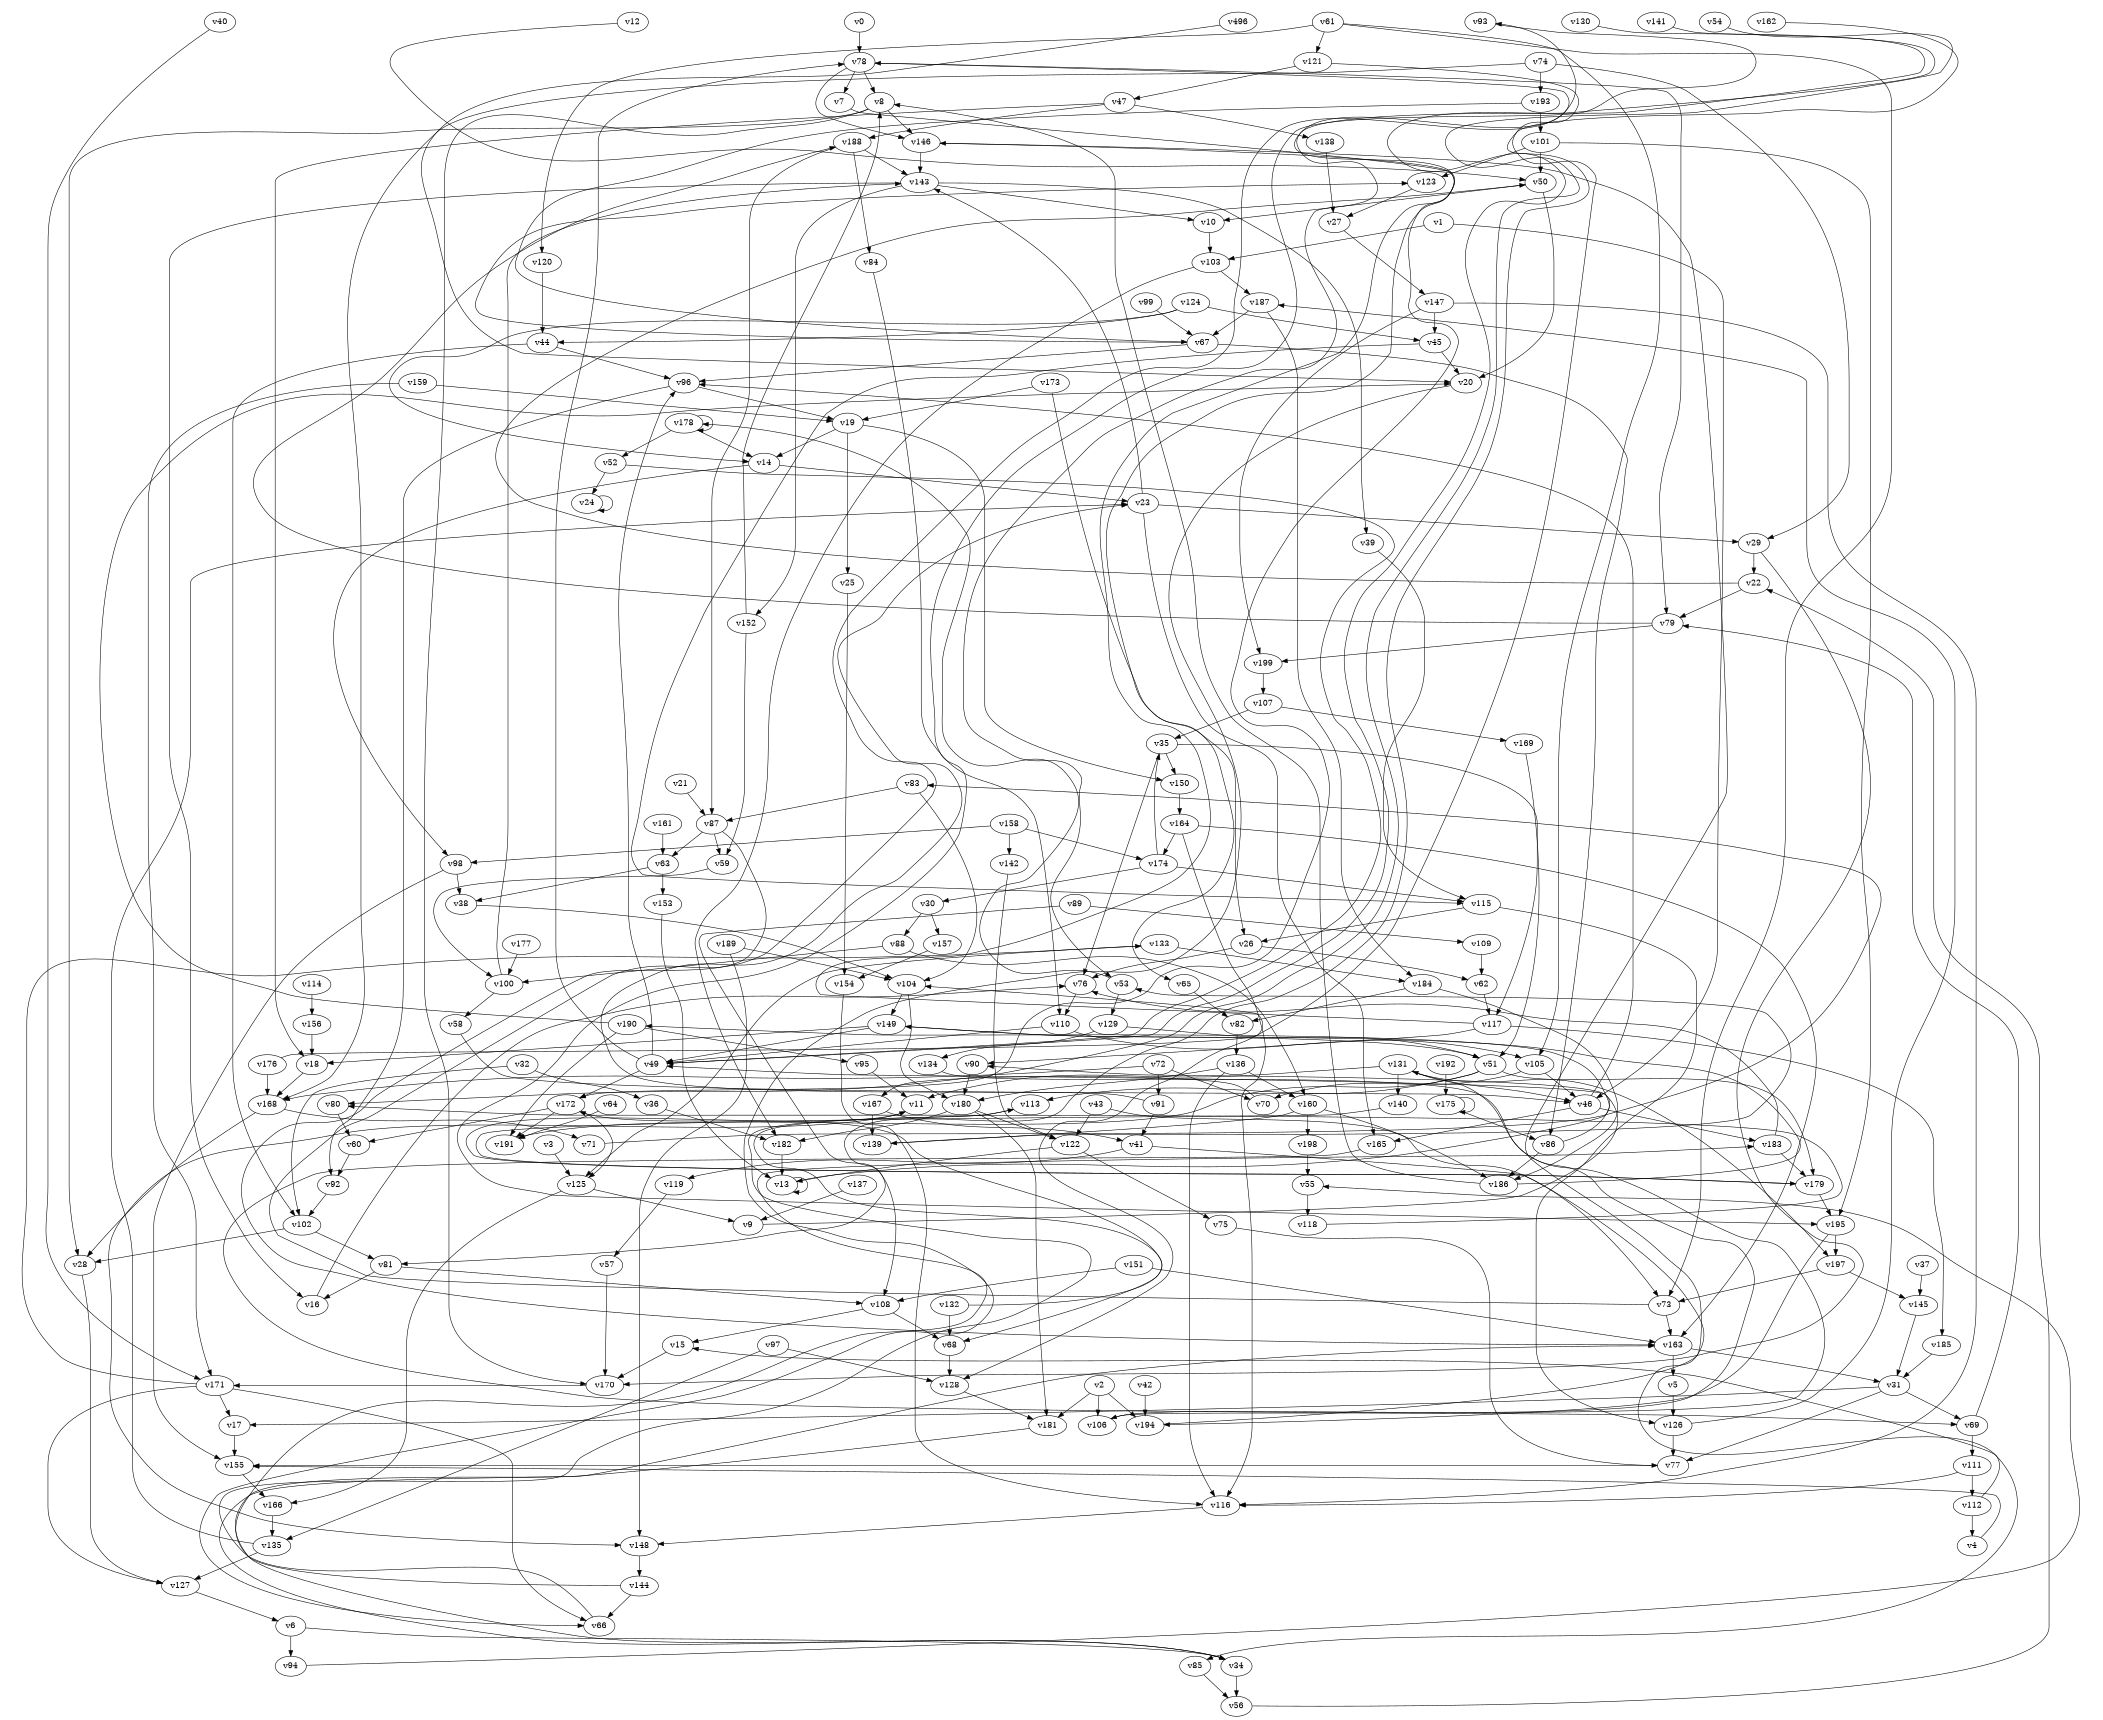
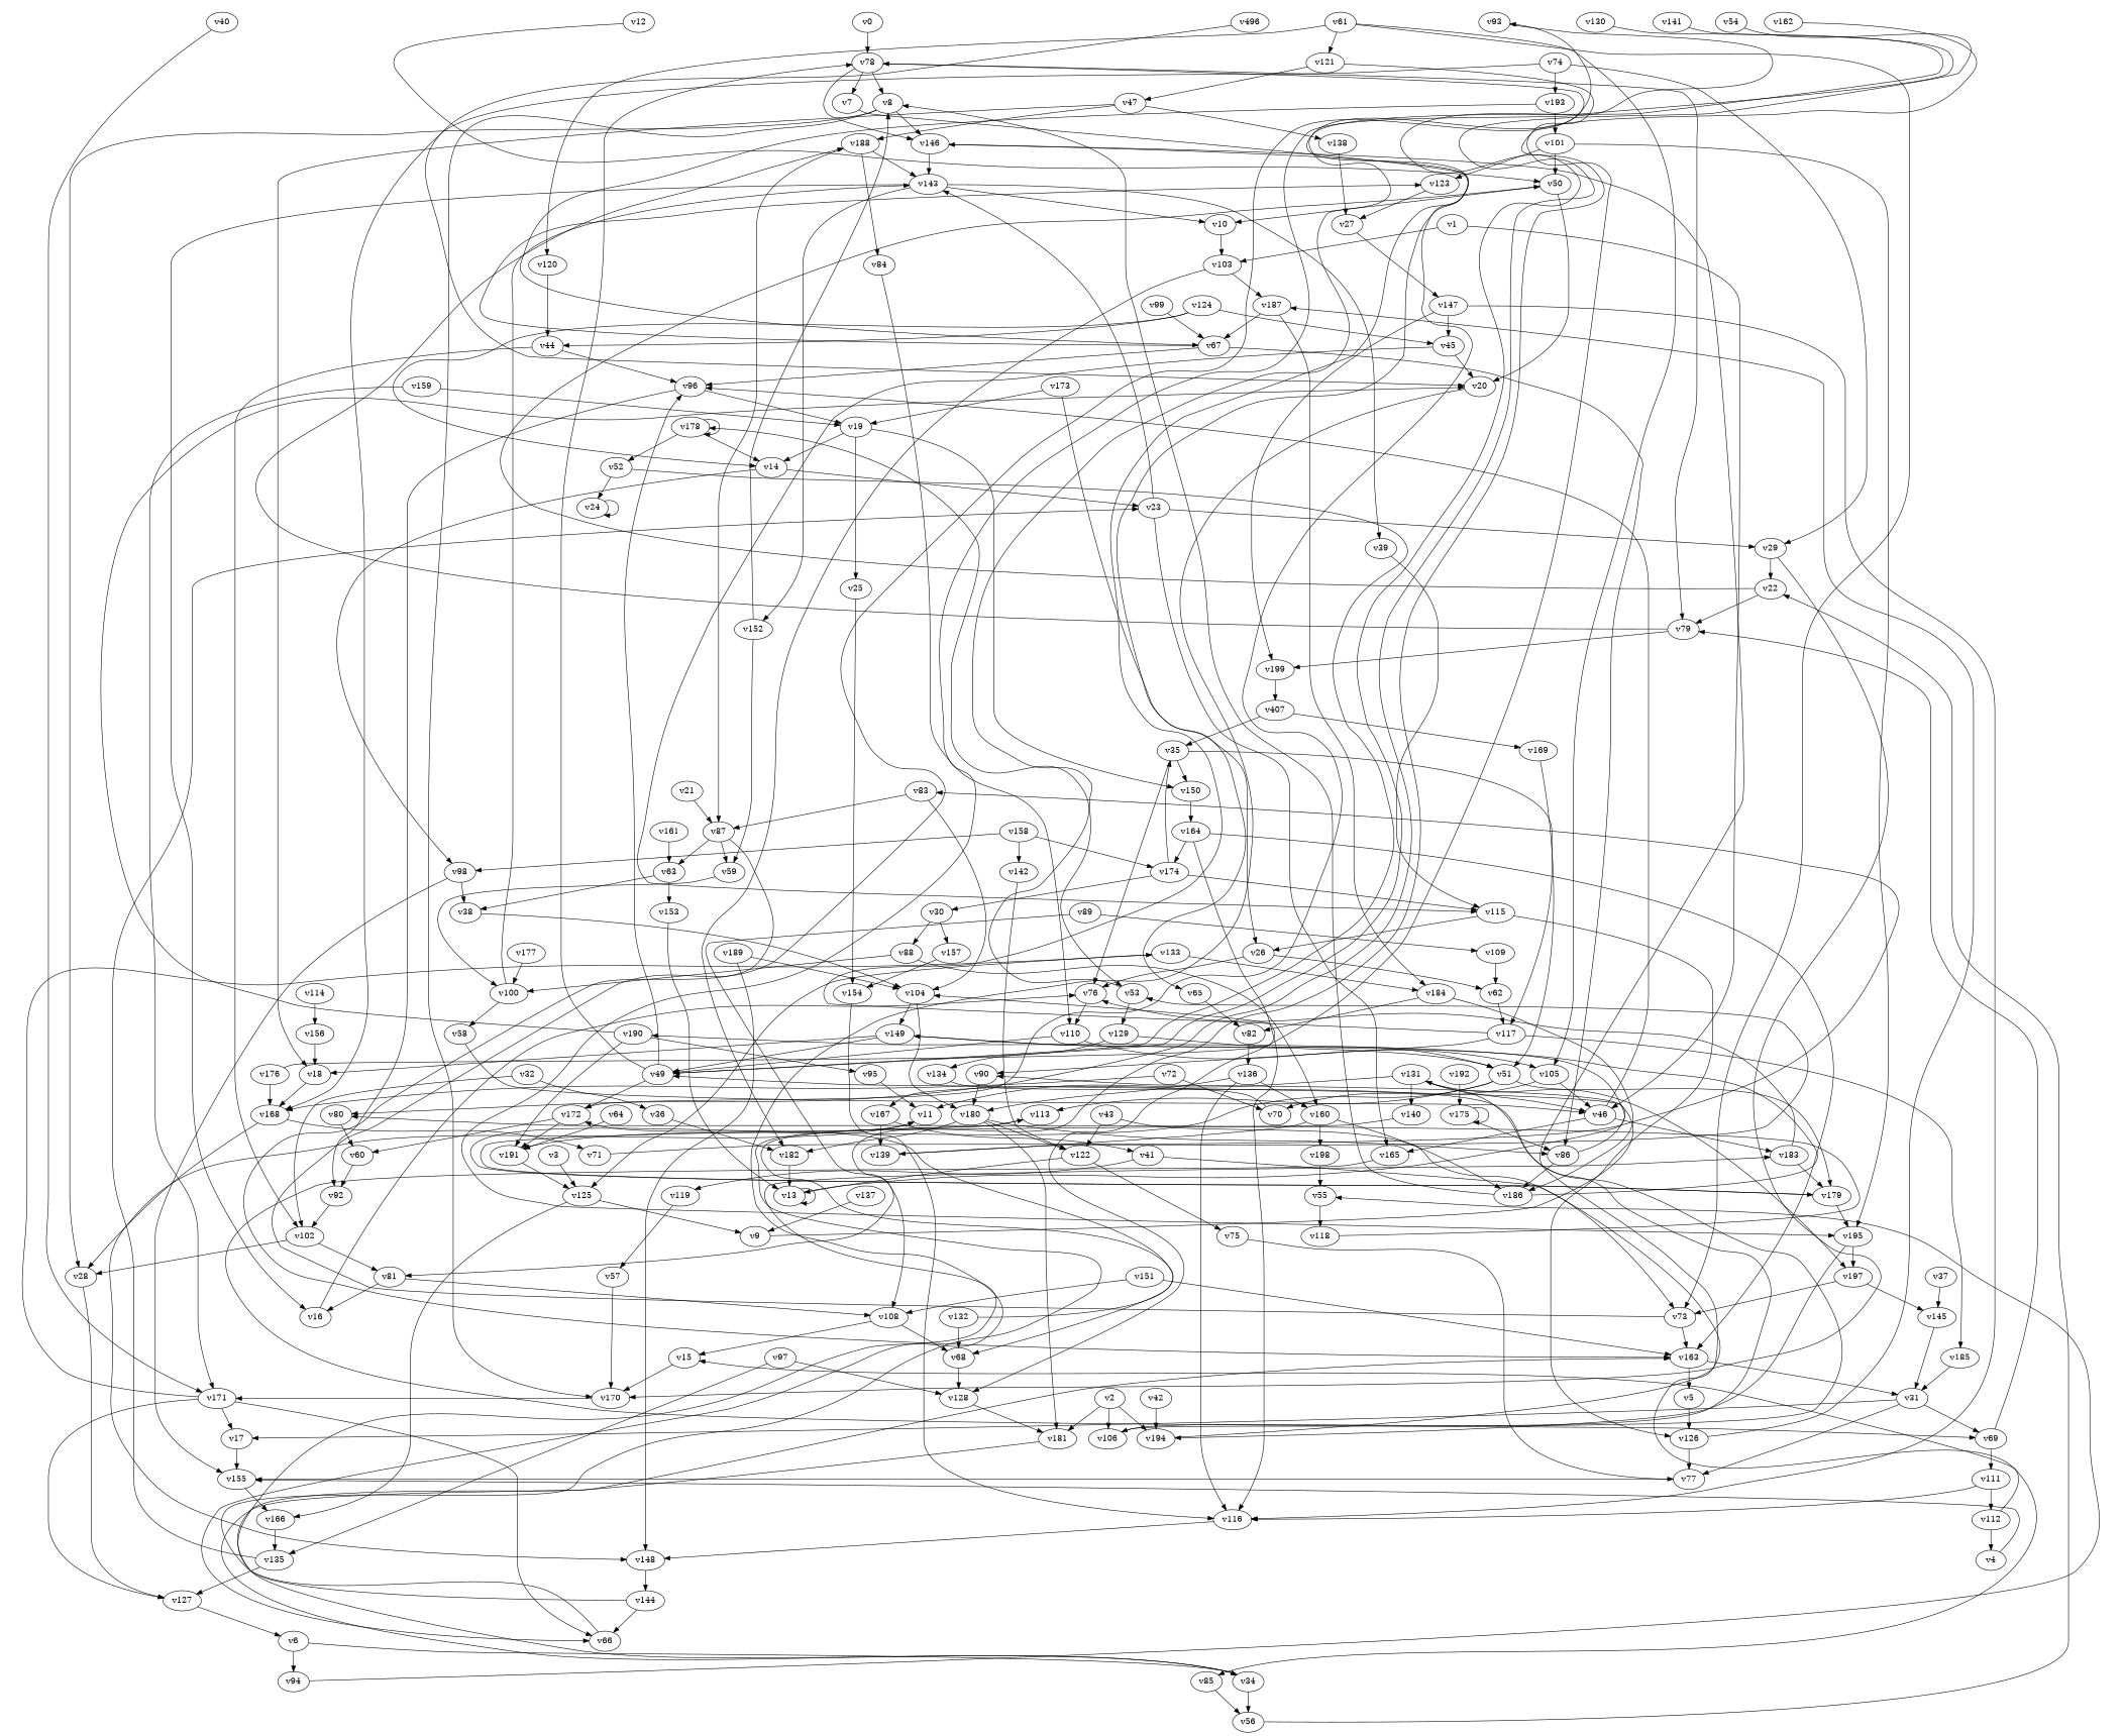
  digraph {
    node [player=0]
    v0 [player=1]
    v78
    v7 [player=1]
    v8 [player=1]
    v146 [player=1]
    v79
    v1 [player=1]
    v46
    v103 [player=1]
    v165 [player=1]
    v96 [player=1]
    v183
    v182 [player=1]
    v187 [player=1]
    v2
    v106
    v181 [player=1]
    v194
    v131 [player=1]
    v34 [player=1]
    v3 [player=1]
    v125 [player=1]
    v9 [player=1]
    v166 [player=1]
    v4 [player=1]
    v155 [player=1]
    v5
    v126
    v77 [player=1]
    v6 [player=1]
    v94
    v56 [player=1]
    v163
    v55 [player=1]
    v65
    v82
    v28 [player=1]
    v170 [player=1]
    v127
    v143
    v172
    v171
    v49
    v10
    v11
    v148
    v144 [player=1]
    v12 [player=1]
    v50
    v20 [player=1]
    v13
    v190 [player=1]
    v191 [player=1]
    v95 [player=1]
    v14 [player=1]
    v23 [player=1]
    v98 [player=1]
    v29 [player=1]
    v38 [player=1]
    v15
    v16
    v76
    v110
    v17
    v168 [player=1]
    v18
    v71 [player=1]
    v19
    v25 [player=1]
    v150
    v154 [player=1]
    v164
    v66 [player=1]
    v113
    v87 [player=1]
    v21
    v59
    v63
    v22 [player=1]
    v188 [player=1]
    v199 [player=1]
    v39 [player=1]
    v152 [player=1]
    v69
    v24 [player=1]
    v116
    v26
    v62
    v117
    v147 [player=1]
    v27
    v45
    v30
    v88
    v157
    v100
    v160 [player=1]
    v31 [player=1]
    v111
    v32 [player=1]
    v36
    v102
    v81 [player=1]
    v138
    v35
    v90
    v185
    v37
    v145
    v104
    v180 [player=1]
    v149 [player=1]
    v115 [player=1]
    v40
    v133
    v73 [player=1]
    v41
    v119
    v93 [player=1]
    v57 [player=1]
    v42
    v43
    v85
    v122 [player=1]
    v75
    v44
    v92 [player=1]
    v179
    v47
    v84 [player=1]
    v60 [player=1]
    v51
    v68
    v195
    v52 [player=1]
    v129 [player=1]
    v53
    v178
    v134
    v80 [player=1]
    v54
    v118 [player=1]
    v58
    v61
    v105
    v120 [player=1]
    v121
    v70
    v128
    v153 [player=1]
    v136
    v64
    v67 [player=1]
    v86 [player=1]
    v123 [player=1]
    v186 [player=1]
    v112 [player=1]
    v167 [player=1]
    v139 [player=1]
    v83 [player=1]
    v72
-   v91 [player=1]
    v74
    v193 [player=1]
    v101 [player=1]
-   v107 [player=1]
+   v107 [player=1 label=v407]
    v108
    v198
    v89 [player=1]
    v109
    v197 [player=1]
    v97 [player=1]
    v135
    v99
    v184
    v140
    v169
    v114 [player=1]
    v156
    v124
    v130 [player=1]
    v132
    v137 [player=1]
    v141
    v142
    v174
    v151
    v158
    v159
    v161
    v162 [player=1]
    v173 [player=1]
    v175
    v176
    v177
    v189
    v192
    n198 [label=v496 player=1]
    v0 -> v78
    v78 -> v7
    v78 -> v8
    v78 -> v146 [constraint="t >= 3"]
    v78 -> v79
    v7 -> v65 [constraint="t mod 4 == 0"]
    v8 -> v146
    v8 -> v28
    v8 -> v170
    v146 -> v143
    v146 -> v172 [constraint="t < 6"]
    v79 -> v188 [constraint="t >= 3"]
    v79 -> v199
    v1 -> v46
    v1 -> v103
    v46 -> v165
    v46 -> v96
    v46 -> v183
    v103 -> v182
    v103 -> v187
    v165 -> v69 [constraint="t mod 5 == 3"]
    v96 -> v19
    v96 -> v92
    v183 -> v76
    v183 -> v179
    v182 -> v13
    v187 -> v67
    v187 -> v184
    v2 -> v106
    v2 -> v181
    v2 -> v194
    v106 -> v131 [constraint="t >= 1"]
    v181 -> v34 [constraint="t mod 4 == 2"]
    v194 -> v146 [constraint="t mod 3 == 0"]
    v131 -> v46
    v131 -> v11
    v131 -> v197
    v131 -> v140
    v34 -> v56
    v34 -> v163 [constraint="t >= 2"]
    v3 -> v125
    v125 -> v9
    v125 -> v166
    v9 -> v49 [constraint="t mod 4 == 0"]
    v166 -> v135
    v4 -> v155 [constraint="t >= 2"]
    v155 -> v166
    v5 -> v126
    v126 -> v187
    v126 -> v77
    v77 -> v155 [constraint="t >= 2"]
    v6 -> v34
    v6 -> v94
    v94 -> v55 [constraint="t >= 3"]
    v56 -> v22
    v163 -> v5
    v163 -> v31
    v55 -> v118
    v65 -> v82
    v82 -> v136
    v28 -> v127
    v170 -> v171 [constraint="t >= 5"]
    v127 -> v6
    v143 -> v10
    v143 -> v16
    v143 -> v39
    v143 -> v152
    v172 -> v191
    v172 -> v60
    v171 -> v127
    v171 -> v17
    v171 -> v66
    v171 -> v133 [constraint="t < 14"]
    v49 -> v78
    v49 -> v96
    v49 -> v172
    v10 -> v103
    v11 -> v148 [constraint="t >= 1"]
    v148 -> v144
    v144 -> v183 [constraint="t >= 5"]
    v144 -> v66
    v12 -> v50 [constraint="t >= 5"]
    v50 -> v10
    v50 -> v20
    v20 -> v66 [constraint="t mod 4 == 0"]
    v13 -> v13
    v13 -> v190 [constraint="t >= 2"]
    v190 -> v20 [constraint="t < 5"]
    v190 -> v191
    v190 -> v95
-   v172 -> v125
+   v191 -> v125
    v95 -> v11
    v14 -> v23
    v14 -> v98
    v23 -> v165
    v23 -> v143
    v23 -> v29
    v98 -> v155
    v98 -> v38
    v29 -> v170 [constraint="t >= 5"]
    v29 -> v22
    v38 -> v104 [constraint="t < 15"]
    v15 -> v170
    v16 -> v76
    v76 -> v110
    v110 -> v49
    v110 -> v105
    v17 -> v155
    v168 -> v28
    v168 -> v71
    v18 -> v168
    v71 -> v83 [constraint="t >= 5"]
    v19 -> v14
    v19 -> v25
    v19 -> v150
    v25 -> v154
    v150 -> v164
    v154 -> v116
    v164 -> v163
    v164 -> v116
    v164 -> v174
    v66 -> v113 [constraint="t >= 3"]
    v113 -> v68 [constraint="t >= 2"]
    v87 -> v163 [constraint="t mod 2 == 0"]
    v87 -> v59
    v87 -> v63
    v21 -> v87
    v59 -> v100 [constraint="t >= 5"]
    v63 -> v38
    v63 -> v153
    v22 -> v79
    v22 -> v50 [constraint="t < 12"]
    v188 -> v143
    v188 -> v87
    v188 -> v84
    v199 -> v107
    v39 -> v115
    v152 -> v8 [constraint="t mod 3 == 0"]
    v152 -> v59
    v69 -> v79
    v69 -> v111
    v24 -> v24
    v116 -> v148
    v26 -> v76
    v26 -> v62
    v62 -> v117
    v117 -> v78 [constraint="t < 5"]
    v117 -> v90
    v117 -> v185
    v147 -> v199
    v147 -> v116
    v147 -> v45
    v27 -> v147
    v45 -> v20
    v45 -> v115 [constraint="t < 11"]
    v30 -> v88
    v30 -> v157
    v88 -> v100
    v88 -> v160
    v157 -> v154
    v100 -> v143
    v100 -> v58
    v160 -> v186
    v160 -> v139
    v160 -> v198
    v31 -> v77
    v31 -> v17
    v31 -> v69
    v111 -> v116
    v111 -> v112
    v32 -> v36
    v32 -> v102
    v36 -> v182
    v102 -> v28
    v102 -> v81
    v81 -> v16
    v81 -> v108
    v138 -> v27
    v35 -> v76
    v35 -> v150
    v35 -> v117
    v90 -> v180
    v185 -> v31
    v37 -> v145
    v145 -> v31
    v104 -> v180
    v104 -> v149
    v180 -> v182
    v180 -> v181
    v180 -> v122
+   v180 -> v86
    v149 -> v49
    v149 -> v18 [constraint="t mod 5 == 3"]
    v149 -> v51
    v115 -> v126
    v115 -> v26
    v40 -> v171 [constraint="t >= 3"]
    v133 -> v125
    v133 -> v184
    v73 -> v163
    v73 -> v93 [constraint="t mod 3 == 2"]
    v41 -> v73
    v41 -> v119
    v119 -> v57
    v93 -> v195 [constraint="t >= 2"]
    v57 -> v170
    v42 -> v194
    v43 -> v85 [constraint="t < 14"]
    v43 -> v122
    v85 -> v56
    v122 -> v13
    v122 -> v75
    v75 -> v77
    v44 -> v96
    v44 -> v102
    v92 -> v102
    v179 -> v11 [constraint="t mod 5 == 2"]
    v179 -> v195
    v47 -> v18
    v47 -> v188
    v47 -> v138
    v84 -> v110
    v60 -> v92
    v51 -> v191 [constraint="t >= 5"]
    v51 -> v113
    v51 -> v179
    v68 -> v128
    v195 -> v194 [constraint="t >= 2"]
    v195 -> v197
    v52 -> v49 [constraint="t >= 3"]
    v52 -> v24
    v129 -> v51
    v129 -> v134
    v53 -> v129
    v53 -> v178 [constraint="t >= 3"]
    v178 -> v14
    v178 -> v52
    v178 -> v178
    v134 -> v106 [constraint="t < 6"]
    v80 -> v60
    v54 -> v80 [constraint="t < 5"]
    v118 -> v80 [constraint="t mod 4 == 0"]
    v58 -> v46 [constraint="t mod 4 == 2"]
    v61 -> v73
    v61 -> v105
    v61 -> v120
    v61 -> v121
    v105 -> v46
    v105 -> v70
    v120 -> v44
    v121 -> v47
    v121 -> v128 [constraint="t >= 4"]
    v70 -> v167 [constraint="t mod 3 == 2"]
    v128 -> v181
    v153 -> v13
    v136 -> v116
    v136 -> v160
    v136 -> v180
    v64 -> v191
    v67 -> v96
    v67 -> v86
    v67 -> v123 [constraint="t mod 3 == 0"]
    v86 -> v90 [constraint="t < 5"]
    v86 -> v186
    v123 -> v27
    v186 -> v8
    v186 -> v149 [constraint="t mod 2 == 0"]
    v112 -> v4
    v112 -> v15 [constraint="t < 8"]
    v167 -> v41
    v167 -> v139
    v139 -> v53 [constraint="t mod 5 == 0"]
    v83 -> v87
    v83 -> v104
    v72 -> v168
    v72 -> v70
-   v72 -> v91
-   v91 -> v23 [constraint="t >= 2"]
-   v91 -> v41
    v74 -> v29
    v74 -> v168
    v74 -> v193
    v193 -> v67 [constraint="t mod 4 == 2"]
    v193 -> v101
    v101 -> v50
    v101 -> v195
    v101 -> v123
    v107 -> v35
    v107 -> v169
    v108 -> v15
    v108 -> v68
    v198 -> v55
    v89 -> v108
    v89 -> v109
    v109 -> v62
    v197 -> v145
    v197 -> v73
    v97 -> v128
    v97 -> v135
    v135 -> v127
    v135 -> v23
    v99 -> v67
    v184 -> v82
    v184 -> v186
    v140 -> v179 [constraint="t mod 3 == 0"]
    v169 -> v51
    v114 -> v156
    v156 -> v18
    v124 -> v14 [constraint="t mod 5 == 4"]
    v124 -> v45
    v124 -> v44
    v130 -> v53 [constraint="t < 6"]
    v132 -> v172 [constraint="t < 11"]
    v132 -> v68
    v137 -> v9
    v141 -> v49 [constraint="t mod 4 == 2"]
    v142 -> v122
    v174 -> v30
    v174 -> v35
    v174 -> v115
    v151 -> v163
    v151 -> v108
    v158 -> v98
    v158 -> v142
    v158 -> v174
    v159 -> v171
    v159 -> v19
    v161 -> v63
    v162 -> v81 [constraint="t mod 4 == 0"]
    v173 -> v19
    v173 -> v26
    v175 -> v86
    v175 -> v175 [constraint="t >= 1"]
    v176 -> v168
    v176 -> v104 [constraint="t < 12"]
    v177 -> v100
    v189 -> v148
    v189 -> v104
    v192 -> v175
    n198 -> v20 [constraint="t mod 5 == 2"]
  }
